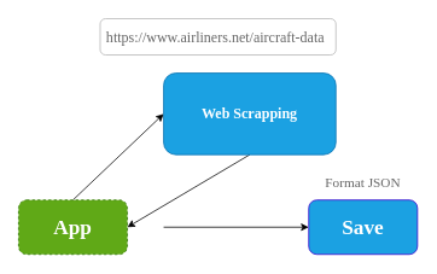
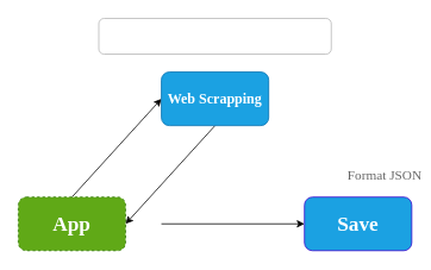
  <mxCell id="0" />
  <mxCell id="1" parent="0" />
  <mxCell id="2" value="" style="rounded=1;whiteSpace=wrap;html=1;fontFamily=Comic Sans MS;fontSize=16;fontColor=#422D19;strokeColor=#B3B3B3;" vertex="1" parent="1"><mxGeometry x="110" y="20" width="260" height="40" as="geometry" /></mxCell>
- <mxCell id="3" value="https://www.airliners.net/aircraft-data" style="text;whiteSpace=wrap;html=1;fontFamily=Comic Sans MS;fontSize=16;fontColor=#666666;" vertex="1" parent="1"><mxGeometry x="115" y="25" width="250" height="30" as="geometry" /></mxCell>
  <mxCell id="4" style="rounded=0;orthogonalLoop=1;jettySize=auto;html=1;exitX=0.5;exitY=0;exitDx=0;exitDy=0;entryX=0;entryY=0.5;entryDx=0;entryDy=0;fontFamily=Comic Sans MS;fontSize=16;fontStyle=1" edge="1" parent="1" source="6" target="8"><mxGeometry relative="1" as="geometry" /></mxCell>
  <mxCell id="5" style="edgeStyle=none;rounded=0;orthogonalLoop=1;jettySize=auto;html=1;entryX=0;entryY=0.5;entryDx=0;entryDy=0;fontFamily=Comic Sans MS;fontSize=23;fontStyle=1" edge="1" parent="1" target="9"><mxGeometry relative="1" as="geometry"><mxPoint x="180" y="250" as="sourcePoint" /></mxGeometry></mxCell>
  <mxCell id="6" value="App" style="rounded=1;whiteSpace=wrap;html=1;fillColor=#60a917;strokeColor=#2D7600;fontColor=#ffffff;fontFamily=Comic Sans MS;fontSize=23;fontStyle=1;dashed=1;" vertex="1" parent="1"><mxGeometry x="20" y="220" width="120" height="60" as="geometry" /></mxCell>
  <mxCell id="7" style="rounded=0;orthogonalLoop=1;jettySize=auto;html=1;exitX=0.5;exitY=1;exitDx=0;exitDy=0;entryX=1;entryY=0.5;entryDx=0;entryDy=0;fontFamily=Comic Sans MS;fontSize=16;fontStyle=1" edge="1" parent="1" source="8" target="6"><mxGeometry relative="1" as="geometry" /></mxCell>
- <mxCell id="8" value="Web Scrapping" style="rounded=1;whiteSpace=wrap;html=1;fillColor=#1ba1e2;strokeColor=#006EAF;fontColor=#ffffff;fontFamily=Comic Sans MS;fontSize=16;fontStyle=1" vertex="1" parent="1"><mxGeometry x="180" y="80" width="190" height="90" as="geometry" /></mxCell>
+ <mxCell id="8" value="Web Scrapping" style="rounded=1;whiteSpace=wrap;html=1;fillColor=#1ba1e2;strokeColor=#006EAF;fontColor=#ffffff;fontFamily=Comic Sans MS;fontSize=16;fontStyle=1" vertex="1" parent="1"><mxGeometry x="180" y="80" width="120" height="60" as="geometry" /></mxCell>
  <mxCell id="9" value="Save" style="rounded=1;whiteSpace=wrap;html=1;fillColor=#1ba1e2;strokeColor=#3700CC;fontColor=#ffffff;fontFamily=Comic Sans MS;fontSize=23;fontStyle=1;" vertex="1" parent="1"><mxGeometry x="340" y="220" width="120" height="60" as="geometry" /></mxCell>
- <mxCell id="10" value="Format JSON" style="text;html=1;strokeColor=none;fillColor=none;align=center;verticalAlign=middle;whiteSpace=wrap;rounded=0;fontFamily=Comic Sans MS;fontSize=15;fontColor=#666666;" vertex="1" parent="1"><mxGeometry x="355" y="190" width="90" height="20" as="geometry" /></mxCell>
+ <mxCell id="10" value="Format JSON" style="text;html=1;strokeColor=none;fillColor=none;align=center;verticalAlign=middle;whiteSpace=wrap;rounded=0;fontFamily=Comic Sans MS;fontSize=15;fontColor=#666666;" vertex="1" parent="1"><mxGeometry x="385" y="185" width="90" height="20" as="geometry" /></mxCell>
